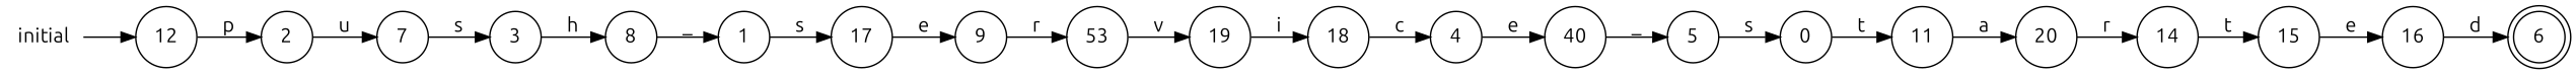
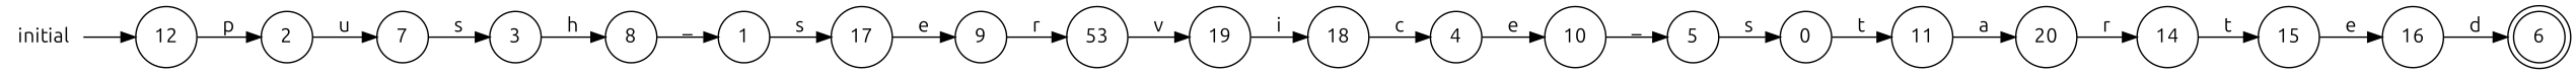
  digraph {
    fontname=Ubuntu
    rankdir=LR
    node [fontname=Ubuntu shape=circle]
    edge [fontname=Ubuntu]
    0
    11
    20
    14
    1
    17
    9
    n8 [label=53]
    2
    7
    3
    8
    4
-   10 [label=40]
+   10
    5
    6 [shape=doublecircle]
    19
    18
    15
    12
    initial [shape=plaintext]
    16
    0 -> 11 [label=t]
    11 -> 20 [label=a]
    20 -> 14 [label=r]
    14 -> 15 [label=t]
    1 -> 17 [label=s]
    17 -> 9 [label=e]
    9 -> n8 [label=r]
    n8 -> 19 [label=v]
    2 -> 7 [label=u]
    7 -> 3 [label=s]
    3 -> 8 [label=h]
    8 -> 1 [label=_]
    4 -> 10 [label=e]
    10 -> 5 [label=_]
    5 -> 0 [label=s]
    19 -> 18 [label=i]
    18 -> 4 [label=c]
    15 -> 16 [label=e]
    12 -> 2 [label=p]
    initial -> 12
    16 -> 6 [label=d]
  }
